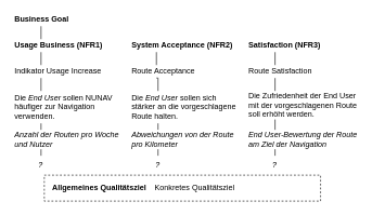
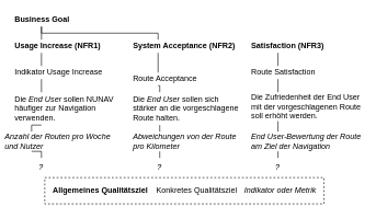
  <mxCell id="0" />
  <mxCell id="1" parent="0" />
  <mxCell id="2" style="edgeStyle=orthogonalEdgeStyle;rounded=0;orthogonalLoop=1;jettySize=auto;html=1;exitX=0.25;exitY=1;exitDx=0;exitDy=0;entryX=0.25;entryY=0;entryDx=0;entryDy=0;endArrow=none;endFill=0;" parent="1" source="4" target="14" edge="1"><mxGeometry relative="1" as="geometry" /></mxCell>
+ <mxCell id="3" style="edgeStyle=orthogonalEdgeStyle;rounded=0;orthogonalLoop=1;jettySize=auto;html=1;exitX=0.25;exitY=1;exitDx=0;exitDy=0;entryX=0.25;entryY=0;entryDx=0;entryDy=0;endArrow=none;endFill=0;" parent="1" source="4" target="6" edge="1"><mxGeometry relative="1" as="geometry"><Array as="points"><mxPoint x="62" y="50" /><mxPoint x="240" y="50" /></Array></mxGeometry></mxCell>
  <mxCell id="4" value="Business Goal" style="text;html=1;strokeColor=none;fillColor=none;align=left;verticalAlign=middle;whiteSpace=wrap;rounded=0;fontStyle=1" parent="1" vertex="1"><mxGeometry x="20" y="20" width="170" height="20" as="geometry" /></mxCell>
  <mxCell id="5" style="edgeStyle=orthogonalEdgeStyle;rounded=0;orthogonalLoop=1;jettySize=auto;html=1;exitX=0.25;exitY=1;exitDx=0;exitDy=0;entryX=0.25;entryY=0;entryDx=0;entryDy=0;endArrow=none;endFill=0;" parent="1" source="6" target="8" edge="1"><mxGeometry relative="1" as="geometry" /></mxCell>
  <mxCell id="6" value="System Acceptance (NFR2)" style="text;html=1;strokeColor=none;fillColor=none;align=left;verticalAlign=middle;whiteSpace=wrap;rounded=0;fontStyle=1" parent="1" vertex="1"><mxGeometry x="200" y="60" width="160" height="20" as="geometry" /></mxCell>
  <mxCell id="7" style="edgeStyle=orthogonalEdgeStyle;rounded=0;orthogonalLoop=1;jettySize=auto;html=1;exitX=0.25;exitY=1;exitDx=0;exitDy=0;entryX=0.25;entryY=0;entryDx=0;entryDy=0;endArrow=none;endFill=0;" parent="1" source="8" target="10" edge="1"><mxGeometry relative="1" as="geometry" /></mxCell>
- <mxCell id="8" value="Route Acceptance" style="text;html=1;strokeColor=none;fillColor=none;align=left;verticalAlign=middle;whiteSpace=wrap;rounded=0;fontStyle=0" parent="1" vertex="1"><mxGeometry x="200" y="100" width="160" height="20" as="geometry" /></mxCell>
+ <mxCell id="8" value="Route Acceptance" style="text;html=1;strokeColor=none;fillColor=none;align=left;verticalAlign=middle;whiteSpace=wrap;rounded=0;fontStyle=0" parent="1" vertex="1"><mxGeometry x="200" y="110" width="160" height="20" as="geometry" /></mxCell>
  <mxCell id="9" style="edgeStyle=orthogonalEdgeStyle;rounded=0;orthogonalLoop=1;jettySize=auto;html=1;exitX=0.25;exitY=1;exitDx=0;exitDy=0;entryX=0.25;entryY=0;entryDx=0;entryDy=0;endArrow=none;endFill=0;" parent="1" source="10" target="12" edge="1"><mxGeometry relative="1" as="geometry" /></mxCell>
  <mxCell id="10" value="&lt;span style=&quot;font-weight: normal&quot;&gt;Die &lt;i&gt;End User&lt;/i&gt; sollen sich stärker an die vorgeschlagene Route halten.&lt;/span&gt;" style="text;html=1;strokeColor=none;fillColor=none;align=left;verticalAlign=middle;whiteSpace=wrap;rounded=0;fontStyle=1" parent="1" vertex="1"><mxGeometry x="200" y="140" width="170" height="50" as="geometry" /></mxCell>
  <mxCell id="11" style="edgeStyle=orthogonalEdgeStyle;rounded=0;orthogonalLoop=1;jettySize=auto;html=1;exitX=0.25;exitY=1;exitDx=0;exitDy=0;endArrow=none;endFill=0;entryX=0.25;entryY=0;entryDx=0;entryDy=0;" parent="1" source="12" target="22" edge="1"><mxGeometry relative="1" as="geometry"><mxPoint x="309.724" y="240" as="targetPoint" /></mxGeometry></mxCell>
  <mxCell id="12" value="&lt;span style=&quot;font-weight: 400&quot;&gt;&lt;i&gt;Abweichungen von der Route pro Kilometer&amp;nbsp;&lt;/i&gt;&lt;/span&gt;" style="text;html=1;strokeColor=none;fillColor=none;align=left;verticalAlign=middle;whiteSpace=wrap;rounded=0;fontStyle=1" parent="1" vertex="1"><mxGeometry x="200" y="200" width="170" height="30" as="geometry" /></mxCell>
  <mxCell id="13" style="edgeStyle=orthogonalEdgeStyle;rounded=0;orthogonalLoop=1;jettySize=auto;html=1;exitX=0.25;exitY=1;exitDx=0;exitDy=0;entryX=0.25;entryY=0;entryDx=0;entryDy=0;endArrow=none;endFill=0;" parent="1" source="14" target="16" edge="1"><mxGeometry relative="1" as="geometry" /></mxCell>
- <mxCell id="14" value="Usage Business (NFR1)" style="text;html=1;strokeColor=none;fillColor=none;align=left;verticalAlign=middle;whiteSpace=wrap;rounded=0;fontStyle=1" parent="1" vertex="1"><mxGeometry x="20" y="60" width="170" height="20" as="geometry" /></mxCell>
+ <mxCell id="14" value="Usage Increase (NFR1)" style="text;html=1;strokeColor=none;fillColor=none;align=left;verticalAlign=middle;whiteSpace=wrap;rounded=0;fontStyle=1" parent="1" vertex="1"><mxGeometry x="20" y="60" width="170" height="20" as="geometry" /></mxCell>
  <mxCell id="15" style="edgeStyle=orthogonalEdgeStyle;rounded=0;orthogonalLoop=1;jettySize=auto;html=1;exitX=0.25;exitY=1;exitDx=0;exitDy=0;entryX=0.25;entryY=0;entryDx=0;entryDy=0;endArrow=none;endFill=0;" parent="1" source="16" target="18" edge="1"><mxGeometry relative="1" as="geometry" /></mxCell>
  <mxCell id="16" value="Indikator Usage Increase" style="text;html=1;strokeColor=none;fillColor=none;align=left;verticalAlign=middle;whiteSpace=wrap;rounded=0;fontStyle=0" parent="1" vertex="1"><mxGeometry x="20" y="100" width="170" height="20" as="geometry" /></mxCell>
  <mxCell id="17" style="edgeStyle=orthogonalEdgeStyle;rounded=0;orthogonalLoop=1;jettySize=auto;html=1;exitX=0.25;exitY=1;exitDx=0;exitDy=0;entryX=0.25;entryY=0;entryDx=0;entryDy=0;endArrow=none;endFill=0;" parent="1" source="18" target="20" edge="1"><mxGeometry relative="1" as="geometry" /></mxCell>
  <mxCell id="18" value="&lt;span style=&quot;font-weight: normal&quot;&gt;Die &lt;i&gt;End User&lt;/i&gt; sollen NUNAV häufiger zur Navigation verwenden.&lt;/span&gt;" style="text;html=1;strokeColor=none;fillColor=none;align=left;verticalAlign=middle;whiteSpace=wrap;rounded=0;fontStyle=1" parent="1" vertex="1"><mxGeometry x="20" y="140" width="170" height="50" as="geometry" /></mxCell>
  <mxCell id="19" style="edgeStyle=orthogonalEdgeStyle;rounded=0;orthogonalLoop=1;jettySize=auto;html=1;exitX=0.25;exitY=1;exitDx=0;exitDy=0;endArrow=none;endFill=0;entryX=0.25;entryY=0;entryDx=0;entryDy=0;" parent="1" source="20" target="21" edge="1"><mxGeometry relative="1" as="geometry"><mxPoint x="79.724" y="240" as="targetPoint" /></mxGeometry></mxCell>
- <mxCell id="20" value="&lt;span style=&quot;font-weight: 400&quot;&gt;&lt;i&gt;Anzahl der Routen pro Woche und Nutzer&lt;/i&gt;&lt;/span&gt;" style="text;html=1;strokeColor=none;fillColor=none;align=left;verticalAlign=middle;whiteSpace=wrap;rounded=0;fontStyle=1" parent="1" vertex="1"><mxGeometry x="20" y="200" width="170" height="30" as="geometry" /></mxCell>
+ <mxCell id="20" value="&lt;span style=&quot;font-weight: 400&quot;&gt;&lt;i&gt;Anzahl der Routen pro Woche und Nutzer&lt;/i&gt;&lt;/span&gt;" style="text;html=1;strokeColor=none;fillColor=none;align=left;verticalAlign=middle;whiteSpace=wrap;rounded=0;fontStyle=1" parent="1" vertex="1"><mxGeometry x="5" y="200" width="170" height="30" as="geometry" /></mxCell>
  <mxCell id="21" value="&lt;span style=&quot;font-weight: 400&quot;&gt;&lt;i&gt;&lt;span style=&quot;white-space: pre&quot;&gt;&#09;&lt;/span&gt;&amp;nbsp;&amp;nbsp;&amp;nbsp;?&lt;/i&gt;&lt;/span&gt;" style="text;html=1;strokeColor=none;fillColor=none;align=left;verticalAlign=middle;whiteSpace=wrap;rounded=0;fontStyle=1" parent="1" vertex="1"><mxGeometry x="20" y="240" width="170" height="30" as="geometry" /></mxCell>
  <mxCell id="22" value="&lt;span style=&quot;font-weight: 400&quot;&gt;&lt;i&gt;&lt;span style=&quot;white-space: pre&quot;&gt;&#09;&lt;/span&gt;&amp;nbsp; &amp;nbsp;?&lt;/i&gt;&lt;/span&gt;" style="text;html=1;strokeColor=none;fillColor=none;align=left;verticalAlign=middle;whiteSpace=wrap;rounded=0;fontStyle=1" parent="1" vertex="1"><mxGeometry x="200" y="240" width="170" height="30" as="geometry" /></mxCell>
  <mxCell id="23" style="edgeStyle=orthogonalEdgeStyle;rounded=0;orthogonalLoop=1;jettySize=auto;html=1;exitX=0.25;exitY=1;exitDx=0;exitDy=0;entryX=0.25;entryY=0;entryDx=0;entryDy=0;endArrow=none;endFill=0;" parent="1" source="24" target="26" edge="1"><mxGeometry relative="1" as="geometry" /></mxCell>
  <mxCell id="24" value="Satisfaction (NFR3)" style="text;html=1;strokeColor=none;fillColor=none;align=left;verticalAlign=middle;whiteSpace=wrap;rounded=0;fontStyle=1" parent="1" vertex="1"><mxGeometry x="380" y="60" width="170" height="20" as="geometry" /></mxCell>
  <mxCell id="25" style="edgeStyle=orthogonalEdgeStyle;rounded=0;orthogonalLoop=1;jettySize=auto;html=1;exitX=0.25;exitY=1;exitDx=0;exitDy=0;entryX=0.25;entryY=0;entryDx=0;entryDy=0;endArrow=none;endFill=0;" parent="1" source="26" target="28" edge="1"><mxGeometry relative="1" as="geometry" /></mxCell>
  <mxCell id="26" value="Route Satisfaction" style="text;html=1;strokeColor=none;fillColor=none;align=left;verticalAlign=middle;whiteSpace=wrap;rounded=0;fontStyle=0" parent="1" vertex="1"><mxGeometry x="380" y="100" width="170" height="20" as="geometry" /></mxCell>
  <mxCell id="27" style="edgeStyle=orthogonalEdgeStyle;rounded=0;orthogonalLoop=1;jettySize=auto;html=1;exitX=0.25;exitY=1;exitDx=0;exitDy=0;entryX=0.25;entryY=0;entryDx=0;entryDy=0;endArrow=none;endFill=0;" parent="1" source="28" target="30" edge="1"><mxGeometry relative="1" as="geometry" /></mxCell>
  <mxCell id="28" value="&lt;span style=&quot;font-weight: 400&quot;&gt;Die Zufriedenheit der End User mit der vorgeschlagenen Route soll erhöht werden.&lt;/span&gt;" style="text;html=1;strokeColor=none;fillColor=none;align=left;verticalAlign=middle;whiteSpace=wrap;rounded=0;fontStyle=1" parent="1" vertex="1"><mxGeometry x="380" y="140" width="170" height="44" as="geometry" /></mxCell>
  <mxCell id="29" style="edgeStyle=orthogonalEdgeStyle;rounded=0;orthogonalLoop=1;jettySize=auto;html=1;exitX=0.25;exitY=1;exitDx=0;exitDy=0;endArrow=none;endFill=0;entryX=0.25;entryY=0;entryDx=0;entryDy=0;" parent="1" source="30" target="31" edge="1"><mxGeometry relative="1" as="geometry"><mxPoint x="529.724" y="240" as="targetPoint" /></mxGeometry></mxCell>
  <mxCell id="30" value="&lt;span style=&quot;font-weight: 400&quot;&gt;&lt;i&gt;End User-Bewertung der Route am Ziel der Navigation&lt;/i&gt;&lt;/span&gt;" style="text;html=1;strokeColor=none;fillColor=none;align=left;verticalAlign=middle;whiteSpace=wrap;rounded=0;fontStyle=1" parent="1" vertex="1"><mxGeometry x="380" y="200" width="170" height="30" as="geometry" /></mxCell>
  <mxCell id="31" value="&lt;span style=&quot;font-weight: 400&quot;&gt;&lt;i&gt;&lt;span style=&quot;white-space: pre&quot;&gt;&#09;&lt;/span&gt;&amp;nbsp; &amp;nbsp;?&lt;/i&gt;&lt;/span&gt;" style="text;html=1;strokeColor=none;fillColor=none;align=left;verticalAlign=middle;whiteSpace=wrap;rounded=0;fontStyle=1" parent="1" vertex="1"><mxGeometry x="380" y="240" width="170" height="30" as="geometry" /></mxCell>
  <mxCell id="32" value="" style="group" vertex="1" connectable="0" parent="1"><mxGeometry x="67.5" y="270" width="425" height="40" as="geometry" /></mxCell>
  <mxCell id="33" value="" style="rounded=0;whiteSpace=wrap;html=1;dashed=1;fontFamily=Times New Roman;fillColor=none;fontSize=11;" vertex="1" parent="32"><mxGeometry width="425" height="40" as="geometry" /></mxCell>
  <mxCell id="34" value="Allgemeines Qualitätsziel" style="text;html=1;strokeColor=none;fillColor=none;align=left;verticalAlign=middle;whiteSpace=wrap;rounded=0;fontStyle=1" vertex="1" parent="32"><mxGeometry x="10" y="10" width="150" height="20" as="geometry" /></mxCell>
  <mxCell id="35" value="Konkretes Qualitätsziel" style="text;html=1;strokeColor=none;fillColor=none;align=center;verticalAlign=middle;whiteSpace=wrap;rounded=0;fontStyle=0" vertex="1" parent="32"><mxGeometry x="167.12" y="10" width="127.88" height="20" as="geometry" /></mxCell>
+ <mxCell id="36" value="&lt;span style=&quot;font-weight: 400&quot;&gt;&lt;i&gt;Indikator oder Metrik&lt;/i&gt;&lt;/span&gt;" style="text;html=1;strokeColor=none;fillColor=none;align=right;verticalAlign=middle;whiteSpace=wrap;rounded=0;fontStyle=1" vertex="1" parent="32"><mxGeometry x="295" y="5" width="120" height="30" as="geometry" /></mxCell>
